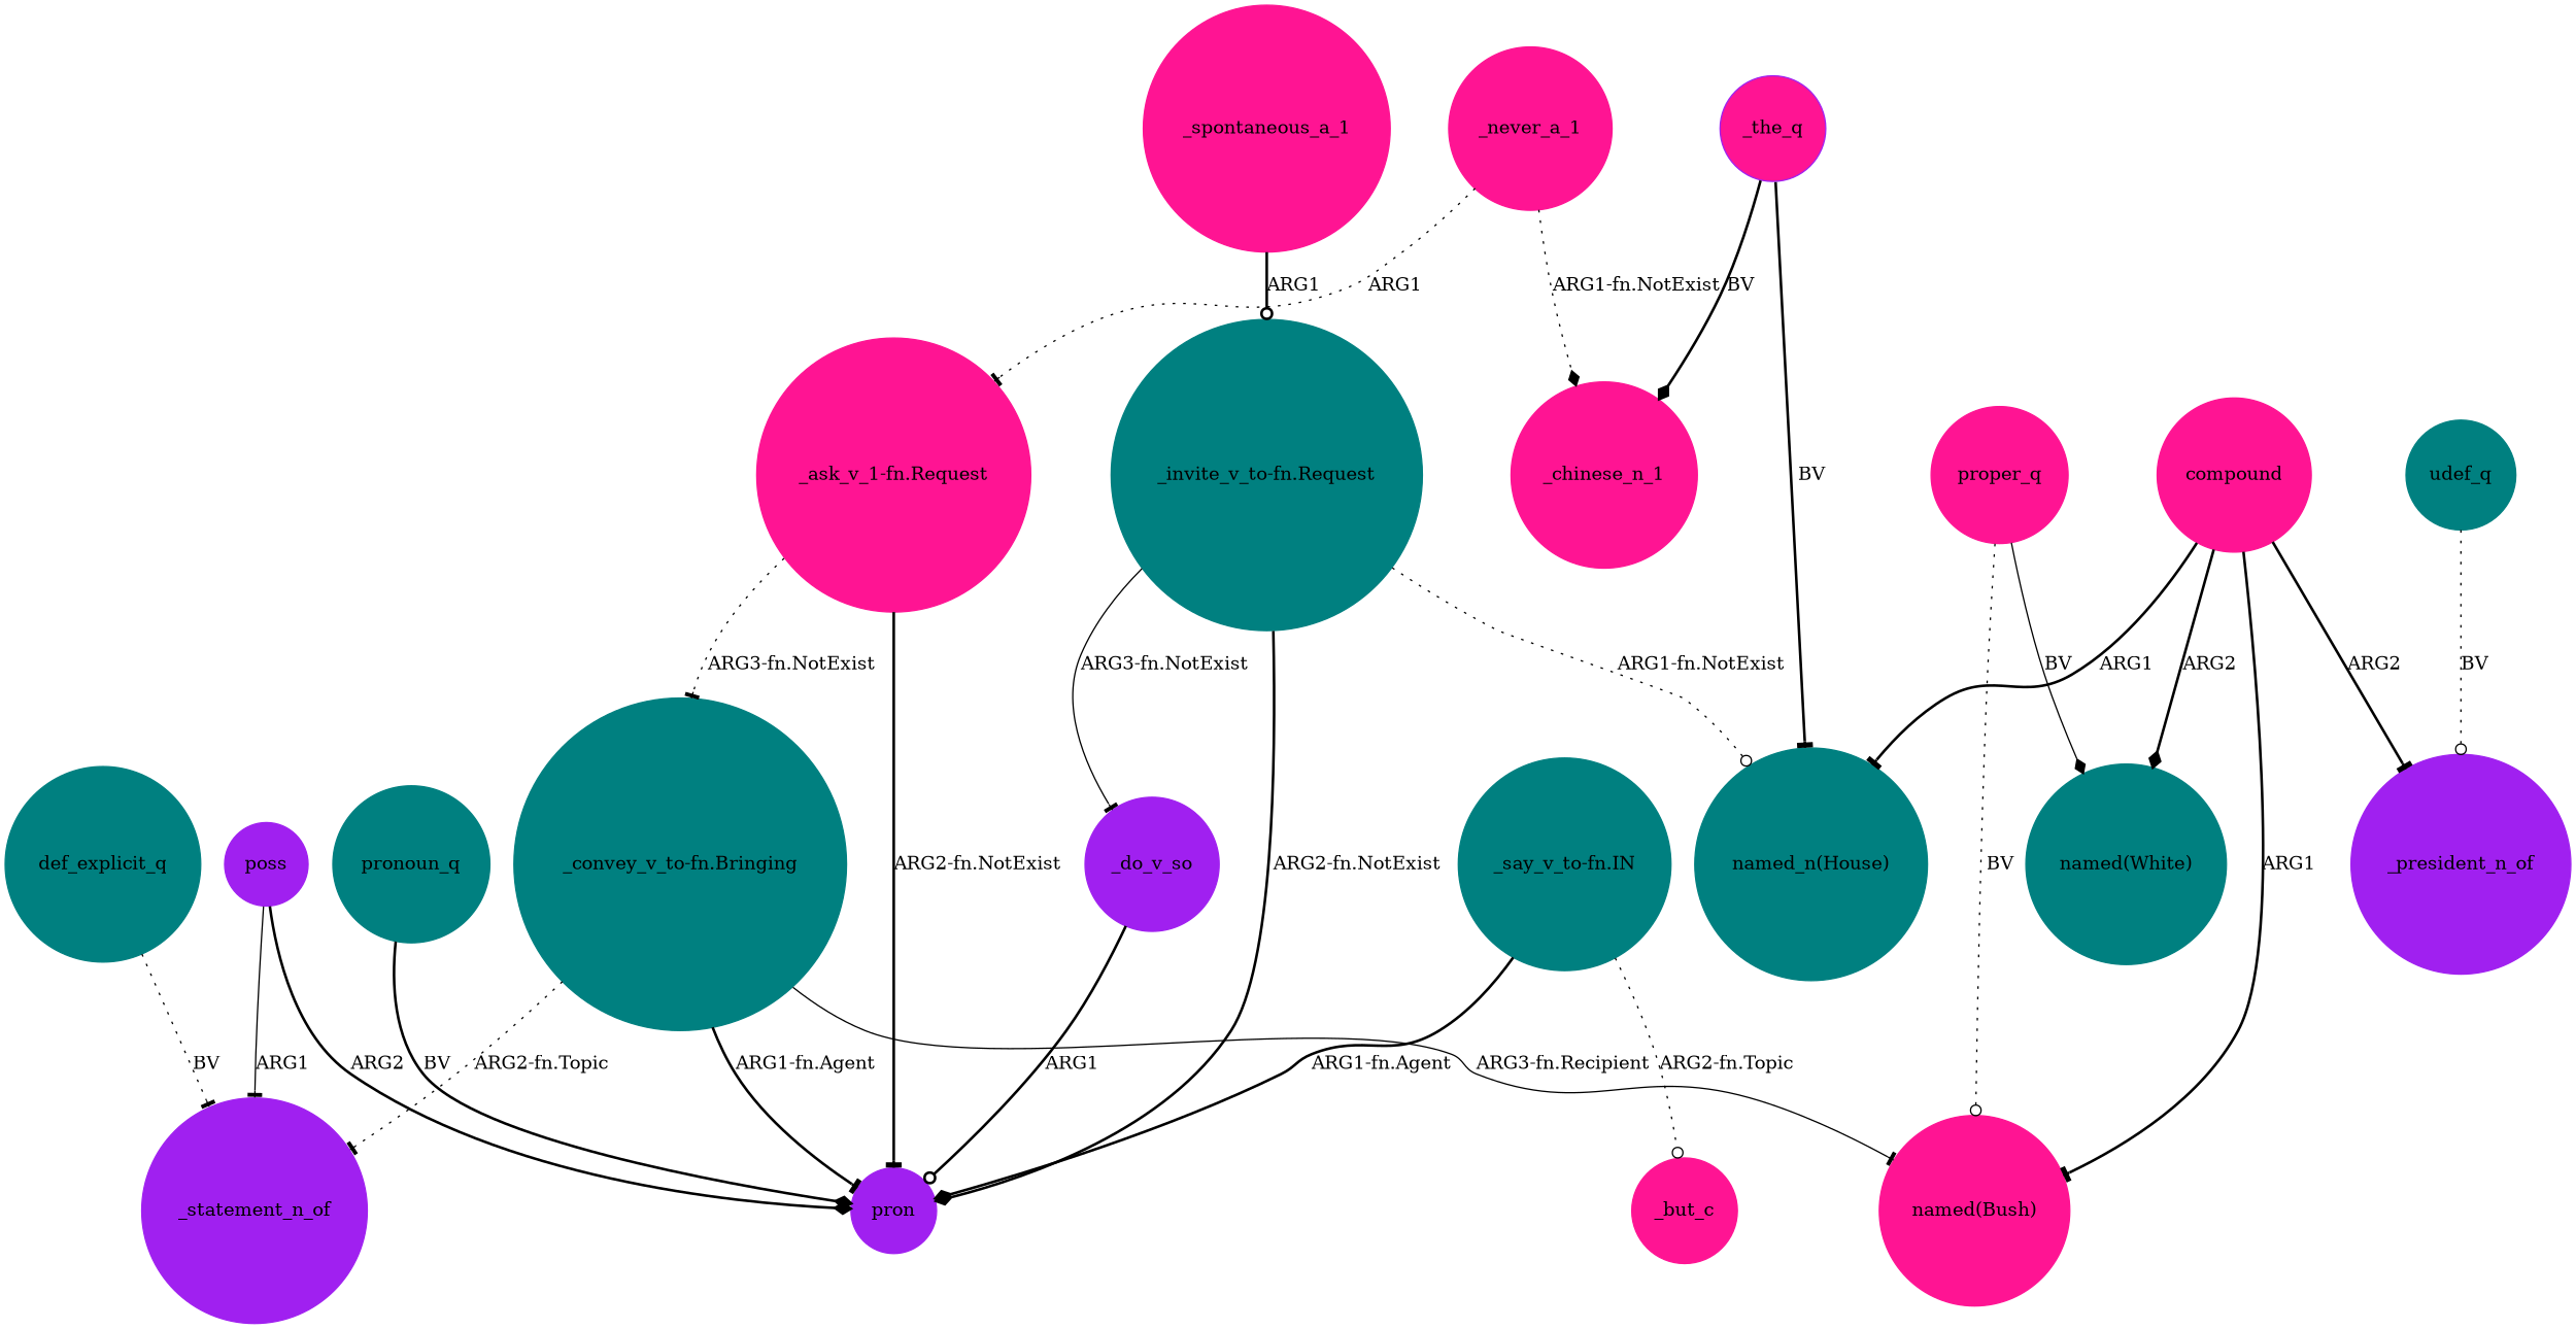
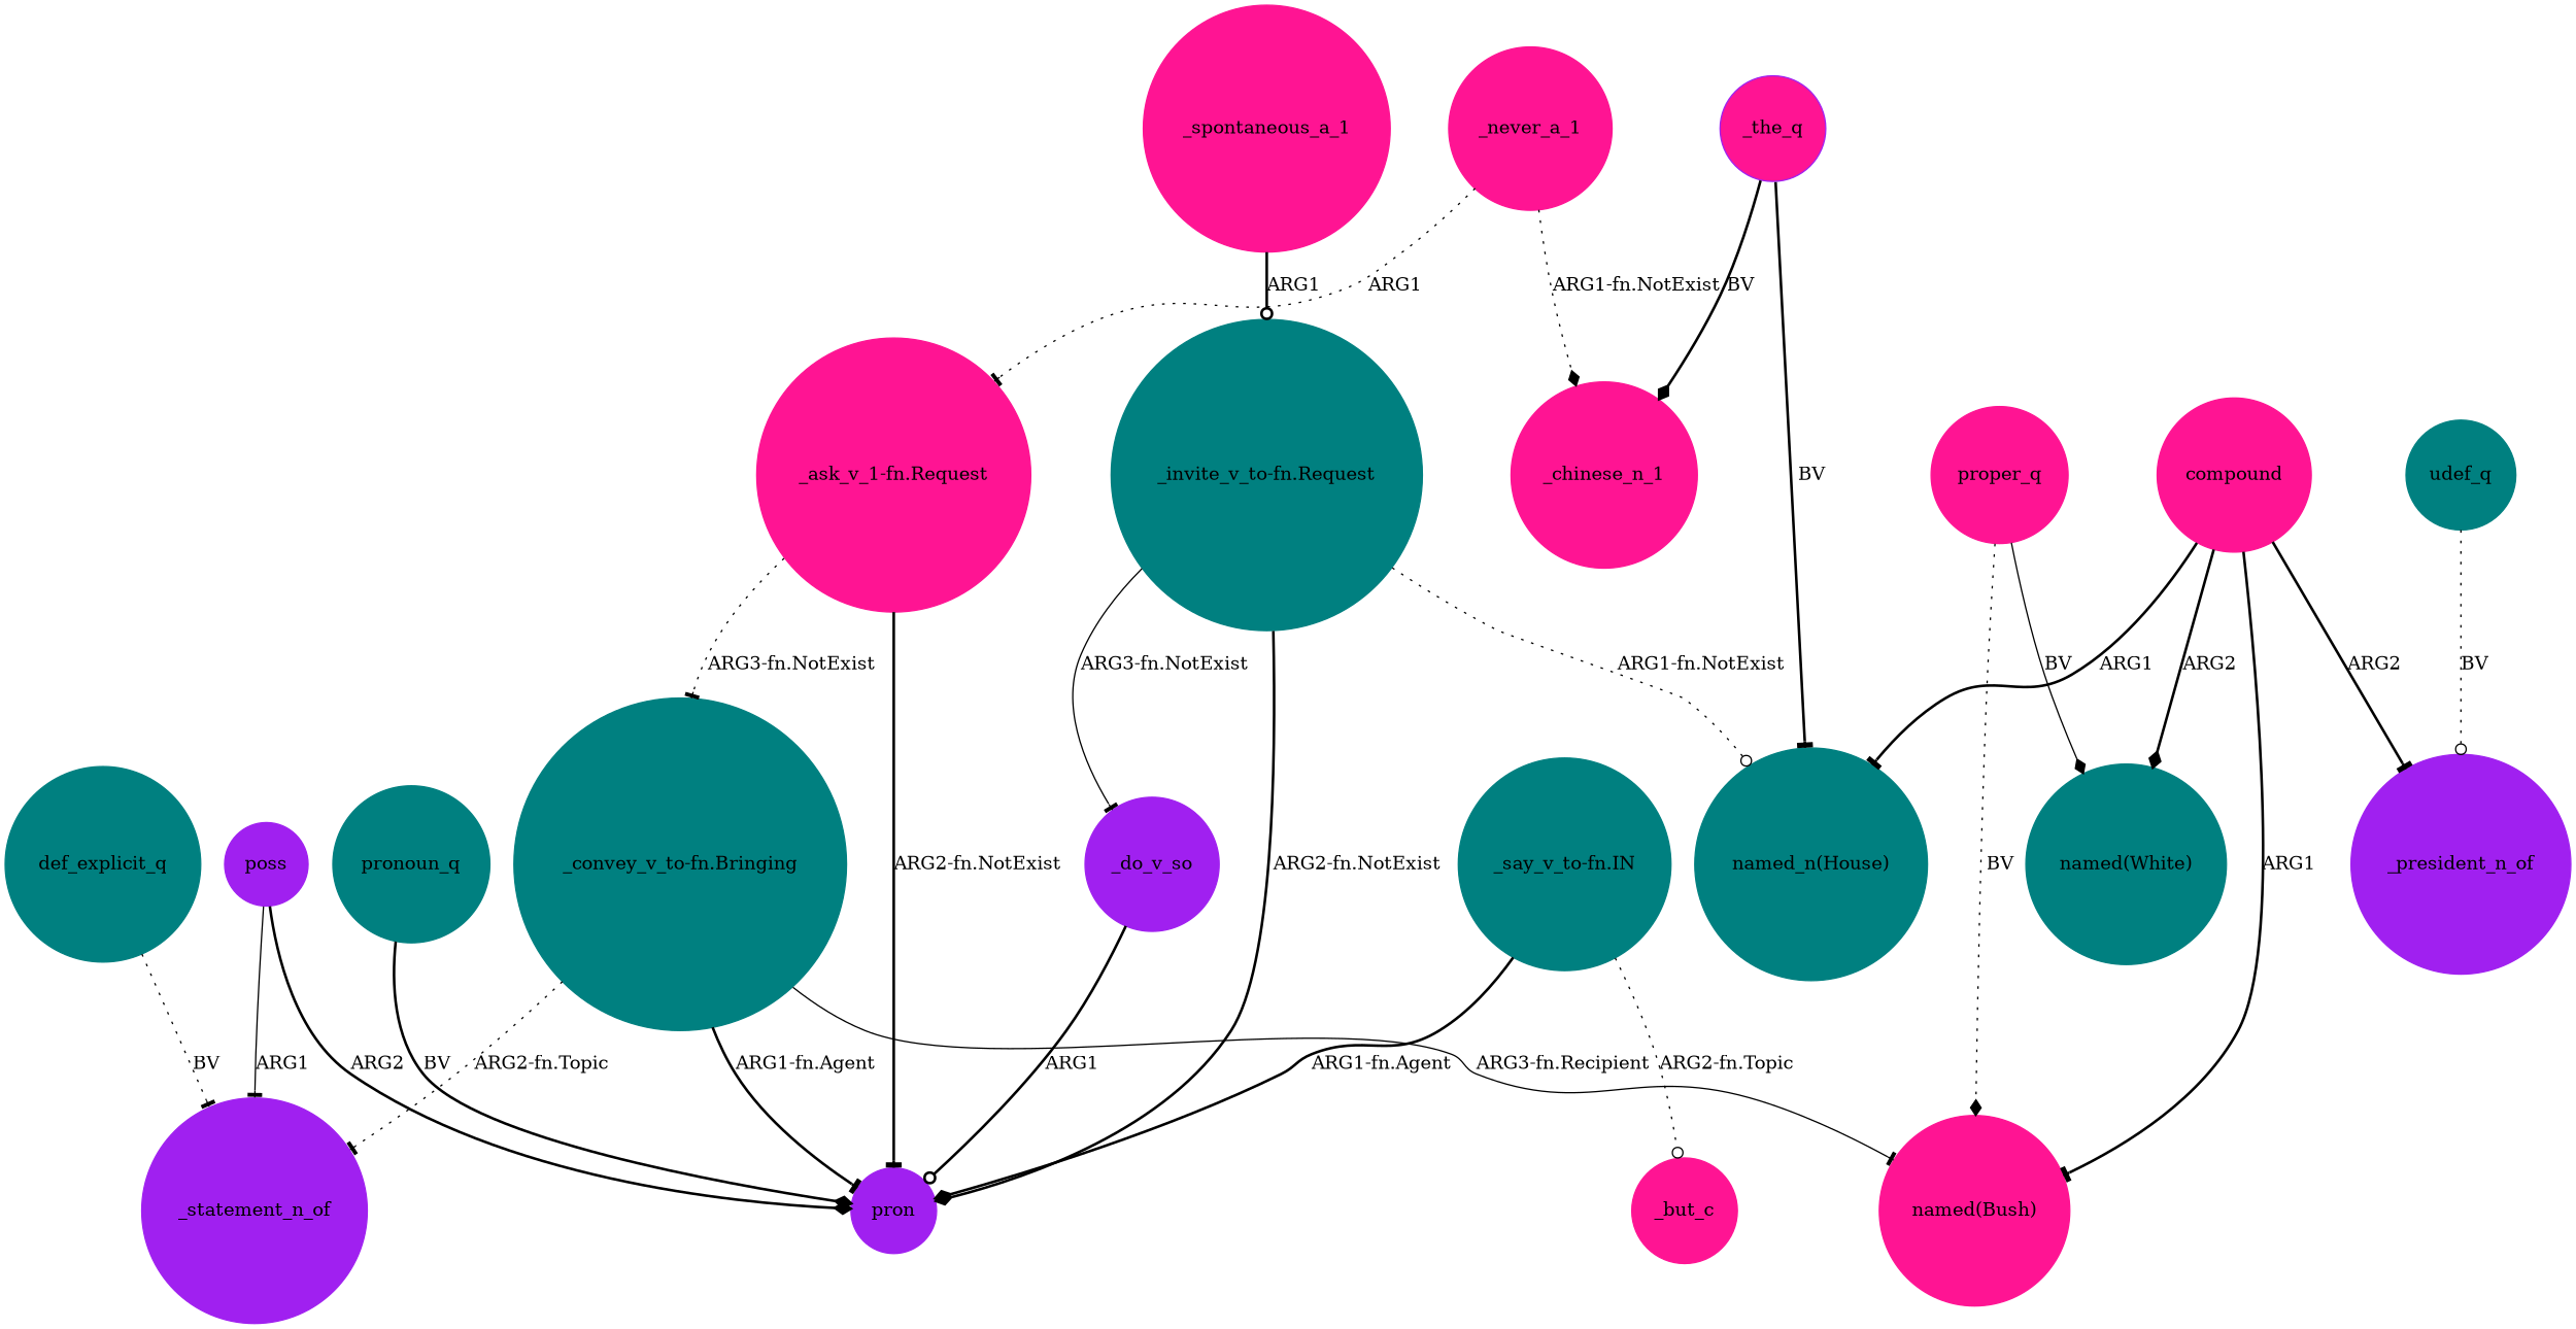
  digraph {
    node [color=teal shape=circle style=filled]
    edge [arrowhead=tee style=bold]
    _statement_n_of [color=purple]
    "_convey_v_to-fn.Bringing"
    pron [color=purple]
    "named(Bush)" [color=deeppink]
    "_invite_v_to-fn.Request"
    "named_n(House)"
    _do_v_so [color=purple]
    compound [color=deeppink]
    _president_n_of [color=purple]
    "named(White)"
    poss [color=purple]
    "_ask_v_1-fn.Request" [color=deeppink]
    _chinese_n_1 [color=deeppink]
    _the_q [color=purple fillcolor=deeppink]
    "_say_v_to-fn.IN"
    _but_c [color=deeppink]
    pronoun_q
    proper_q [color=deeppink]
    _spontaneous_a_1 [color=deeppink]
    udef_q
    _never_a_1 [color=deeppink]
    def_explicit_q
    "_convey_v_to-fn.Bringing" -> _statement_n_of [label="ARG2-fn.Topic" style=dotted]
    "_convey_v_to-fn.Bringing" -> pron [label="ARG1-fn.Agent"]
    "_convey_v_to-fn.Bringing" -> "named(Bush)" [label="ARG3-fn.Recipient" style=solid]
    "_invite_v_to-fn.Request" -> pron [arrowhead=diamond label="ARG2-fn.NotExist"]
    "_invite_v_to-fn.Request" -> "named_n(House)" [arrowhead=odot label="ARG1-fn.NotExist" style=dotted]
    "_invite_v_to-fn.Request" -> _do_v_so [label="ARG3-fn.NotExist" style=solid]
    _do_v_so -> pron [arrowhead=odot label=ARG1]
    compound -> "named(Bush)" [label=ARG1]
    compound -> "named_n(House)" [label=ARG1]
    compound -> _president_n_of [label=ARG2]
    compound -> "named(White)" [arrowhead=diamond label=ARG2]
    poss -> _statement_n_of [label=ARG1 style=solid]
    poss -> pron [arrowhead=diamond label=ARG2]
    "_ask_v_1-fn.Request" -> "_convey_v_to-fn.Bringing" [label="ARG3-fn.NotExist" style=dotted]
    "_ask_v_1-fn.Request" -> pron [label="ARG2-fn.NotExist"]
    _the_q -> "named_n(House)" [label=BV]
    _the_q -> _chinese_n_1 [arrowhead=diamond label=BV]
    "_say_v_to-fn.IN" -> pron [arrowhead=diamond label="ARG1-fn.Agent"]
    "_say_v_to-fn.IN" -> _but_c [arrowhead=odot label="ARG2-fn.Topic" style=dotted]
    pronoun_q -> pron [arrowhead=diamond label=BV]
-   proper_q -> "named(Bush)" [arrowhead=odot label=BV style=dotted]
+   proper_q -> "named(Bush)" [arrowhead=diamond label=BV style=dotted]
    proper_q -> "named(White)" [arrowhead=diamond label=BV style=solid]
    _spontaneous_a_1 -> "_invite_v_to-fn.Request" [arrowhead=odot label=ARG1]
    udef_q -> _president_n_of [arrowhead=odot label=BV style=dotted]
    _never_a_1 -> "_ask_v_1-fn.Request" [label=ARG1 style=dotted]
    _never_a_1 -> _chinese_n_1 [arrowhead=diamond label="ARG1-fn.NotExist" style=dotted]
    def_explicit_q -> _statement_n_of [label=BV style=dotted]
  }
